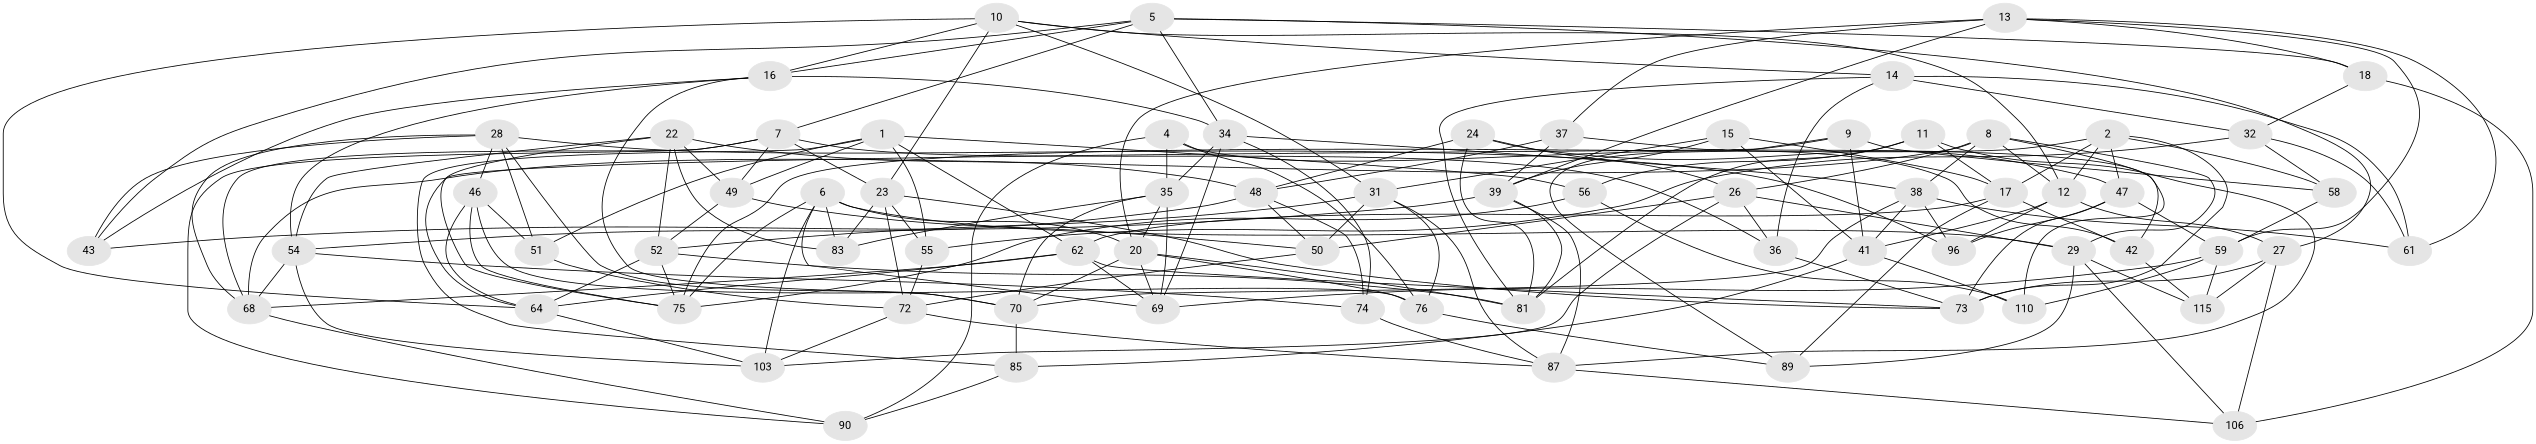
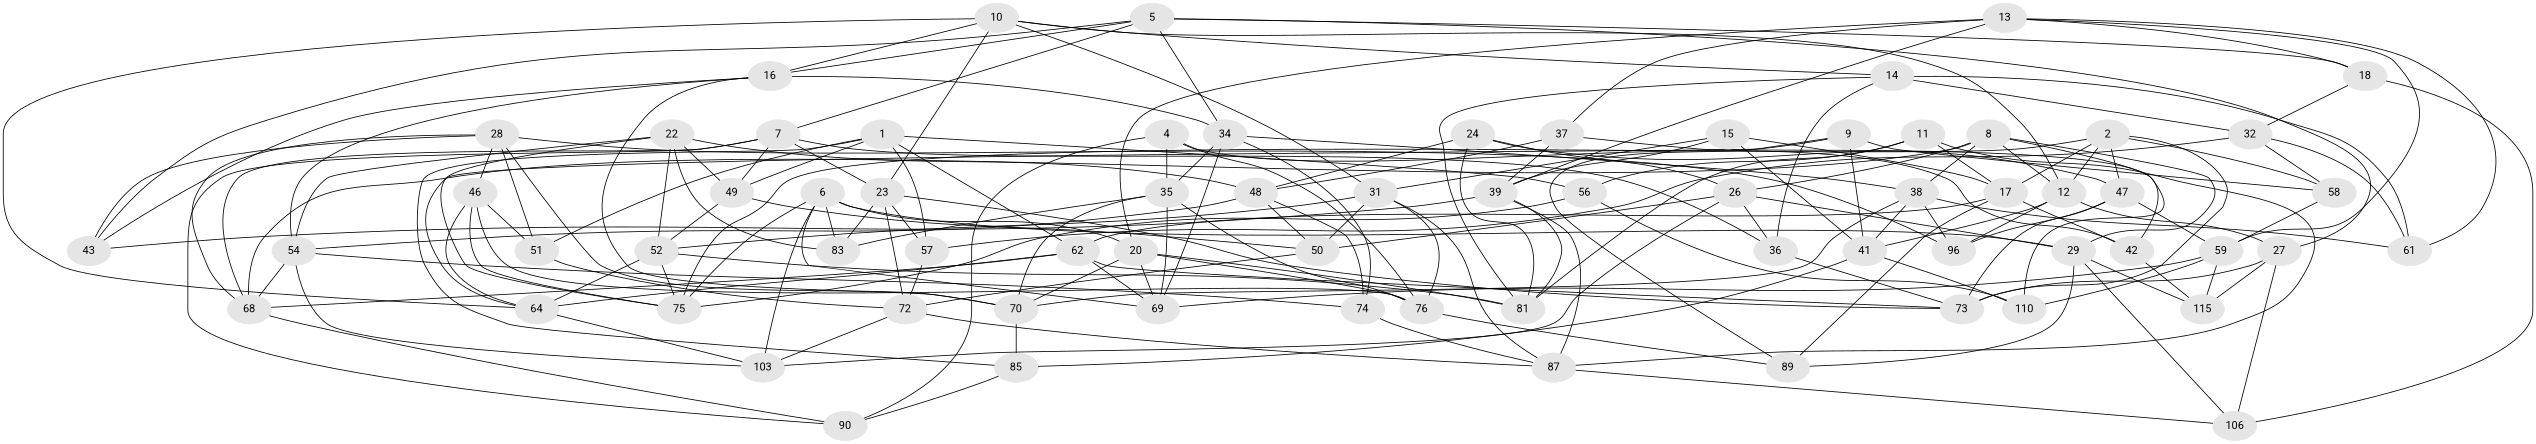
  graph {
    fontname=Roboto
    node [color=gray90 fontname=Roboto style=filled]
    edge [fontname=Roboto]
    1 [super="+19"]
    49 [super="+80"]
    51
    56
-   57 [label=55]
+   57
    62 [super="+113"]
    85
    52 [super="+86"]
    50 [super="+71"]
    72 [super="+99"]
    75 [super="+78"]
    110
    n13 [label=73 super="+91"]
    69 [super="+94"]
    68 [super="+100"]
    64 [super="+107"]
    90
    2 [super="+3"]
    12 [super="+101"]
    17 [super="+60"]
    47 [super="+73"]
    58
    27 [super="+108"]
    41 [super="+44"]
    96
    42
    89
    59 [super="+93"]
    35 [super="+95"]
    76 [super="+92"]
    83
    70 [super="+109"]
    4
    115
    5 [super="+45"]
    7 [super="+104"]
    16 [super="+77"]
    18
    34 [super="+84"]
    43
    23 [super="+105"]
    36
    54 [super="+65"]
    32 [super="+53"]
    106
    38 [super="+82"]
    74
    6 [super="+102"]
    20 [super="+33"]
    29 [super="+111"]
    103 [super="+116"]
    81 [super="+98"]
    8 [super="+21"]
    26 [super="+88"]
    61
    9
    10 [super="+112"]
    14 [super="+25"]
    n59 [label=31 super="+31"]
    87 [super="+97"]
    11
    13 [super="+66"]
    37
    39 [super="+114"]
    48 [super="+55"]
    15
    22 [super="+63"]
    24
    46 [super="+67"]
    28 [super="+40"]
    1 -- 49
    1 -- 51
    1 -- 56
    1 -- 57
    1 -- 62
    1 -- 85
    49 -- 52
    49 -- 50 [weight=2]
    51 -- 72
    56 -- 75
    56 -- 110
    57 -- 72
    62 -- n13
    62 -- 69
    62 -- 68
    62 -- 64
    85 -- 90
    52 -- 75
    52 -- 64
    52 -- 81
    50 -- 72
    72 -- 103
    72 -- 87
    68 -- 90
    64 -- 103
    2 -- 75
    2 -- n13
    2 -- 12
    2 -- 17
    2 -- 47
    2 -- 58
    12 -- 27
    12 -- 41
    12 -- 96
    17 -- 62
    17 -- 42
    17 -- 89
    47 -- n13
    47 -- 96
    47 -- 59
    58 -- 59
    27 -- n13
    27 -- 115
    27 -- 106
    41 -- 85
    41 -- 110
    42 -- 115
    59 -- 110
    59 -- 69
    59 -- 115
    35 -- 69
-   35 -- 20
+   35 -- 76
    35 -- 83
    35 -- 70
    76 -- 89
    70 -- 85
    4 -- 90
    4 -- 42
    4 -- 35
    4 -- 76
    5 -- 27
    5 -- 7
    5 -- 16
    5 -- 18
    5 -- 34
    5 -- 43
    7 -- 49
    7 -- 68
    7 -- 90
    7 -- 23
    7 -- 36
    16 -- 70
    16 -- 34
    16 -- 43
    16 -- 54
    18 -- 32
    18 -- 106
    34 -- 69
    34 -- 35
    34 -- 38
    34 -- 74
    23 -- 57
    23 -- 72
    23 -- n13
    23 -- 83
    36 -- n13
    54 -- 68
    54 -- 74
    54 -- 103
    32 -- 57
    32 -- 58
    32 -- 61
    38 -- 41
    38 -- 96
    38 -- 70
    38 -- 61
    74 -- 87
    6 -- 75
    6 -- 69
    6 -- 83
    6 -- 20
    6 -- 29
    6 -- 103
    20 -- 69
    20 -- 76
    20 -- 70
    20 -- 81
    29 -- 89
    29 -- 115
    29 -- 106
    8 -- 110
    8 -- 68
    8 -- 12
    8 -- 38
    8 -- 29
    8 -- 26
    26 -- 50
    26 -- 36
    26 -- 29
    26 -- 103
    9 -- 64
    9 -- 58
    9 -- 41
    9 -- 89
    10 -- 64
    10 -- 12
    10 -- 16
    10 -- 23
    10 -- 14
    10 -- n59
    14 -- 36
    14 -- 32 [weight=2]
    14 -- 81
    14 -- 61
    n59 -- 52
    n59 -- 50
    n59 -- 76
    n59 -- 87
    87 -- 106
    11 -- 56
    11 -- 17
    11 -- 81
    11 -- 87
    13 -- 59
    13 -- 18
    13 -- 20
    13 -- 61
    13 -- 37
    13 -- 39
    37 -- 42
    37 -- 39
    37 -- 48
    39 -- 43
    39 -- 81
    39 -- 87
    48 -- 50
    48 -- 54
    48 -- 74
    15 -- 17
    15 -- 41
    15 -- n59
    15 -- 39
    22 -- 49
    22 -- 52
    22 -- 75
    22 -- 83
    22 -- 54
    22 -- 48
    24 -- 47
    24 -- 81
    24 -- 26
    24 -- 48
    46 -- 51
    46 -- 75
    46 -- 64
    46 -- 76
    28 -- 51
    28 -- 68
    28 -- 96
    28 -- 70
    28 -- 43
    28 -- 46
  }
